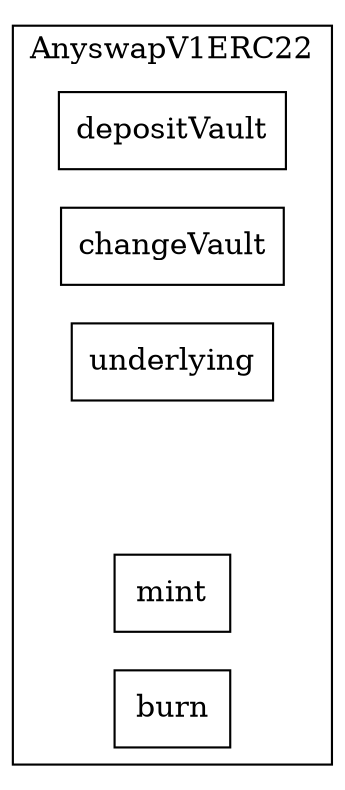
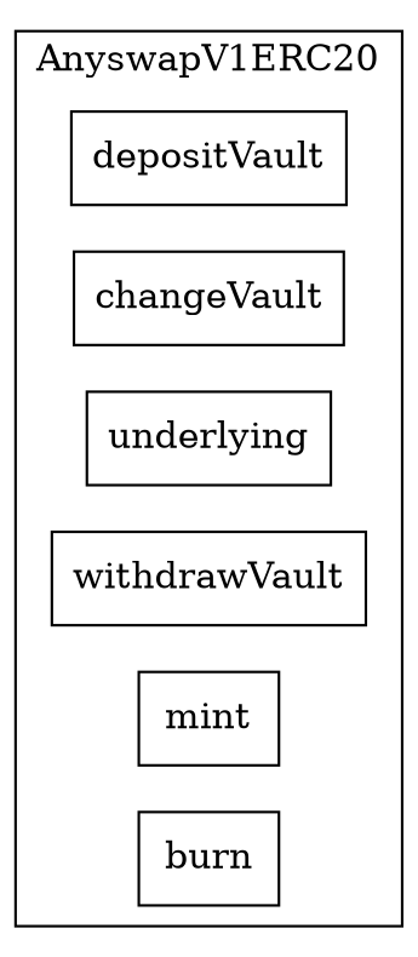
  strict digraph {
    rankdir=LR
    node [shape=box]
    n1 [label=depositVault]
    n2 [label=changeVault]
    n3 [label=underlying]
+   n4 [label=withdrawVault]
    n5 [label=mint]
    n6 [label=burn]
    subgraph cluster_1 {
-     label=AnyswapV1ERC22
+     label=AnyswapV1ERC20
      n1
      n2
      n3
+     n4
      n5
      n6
    }
    subgraph cluster_2 {
      label="[Solidity]"
    }
  }
